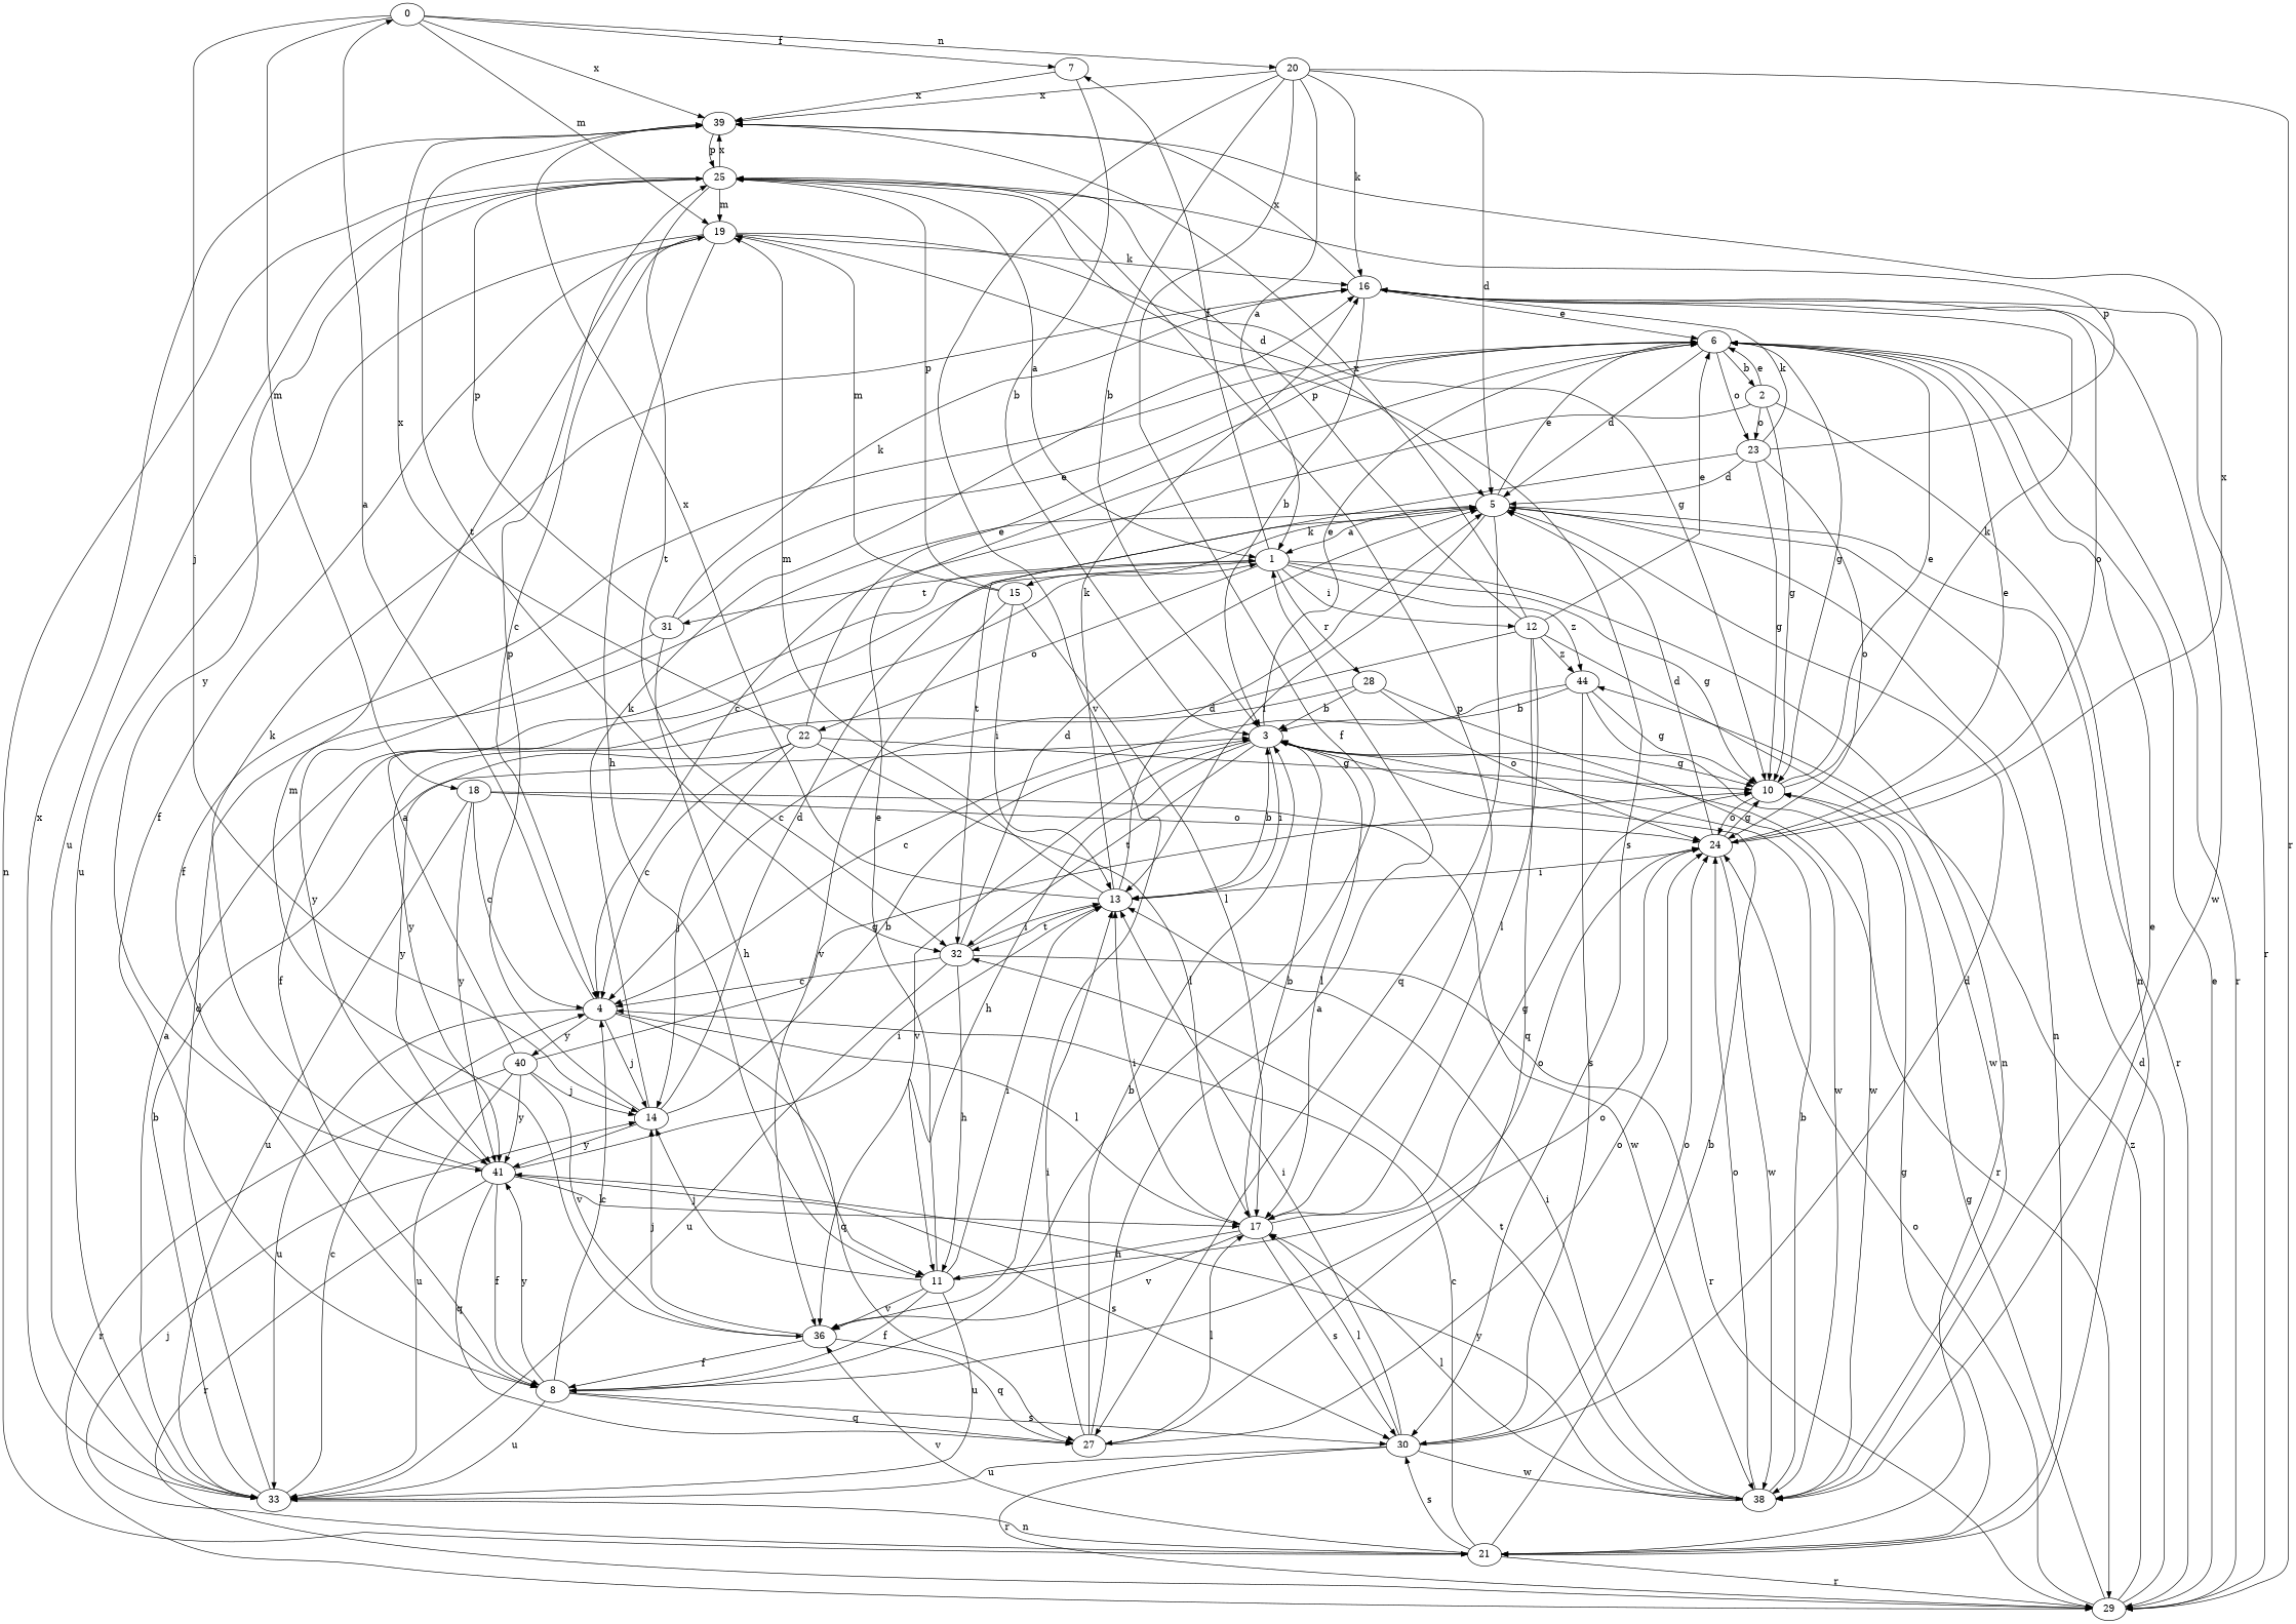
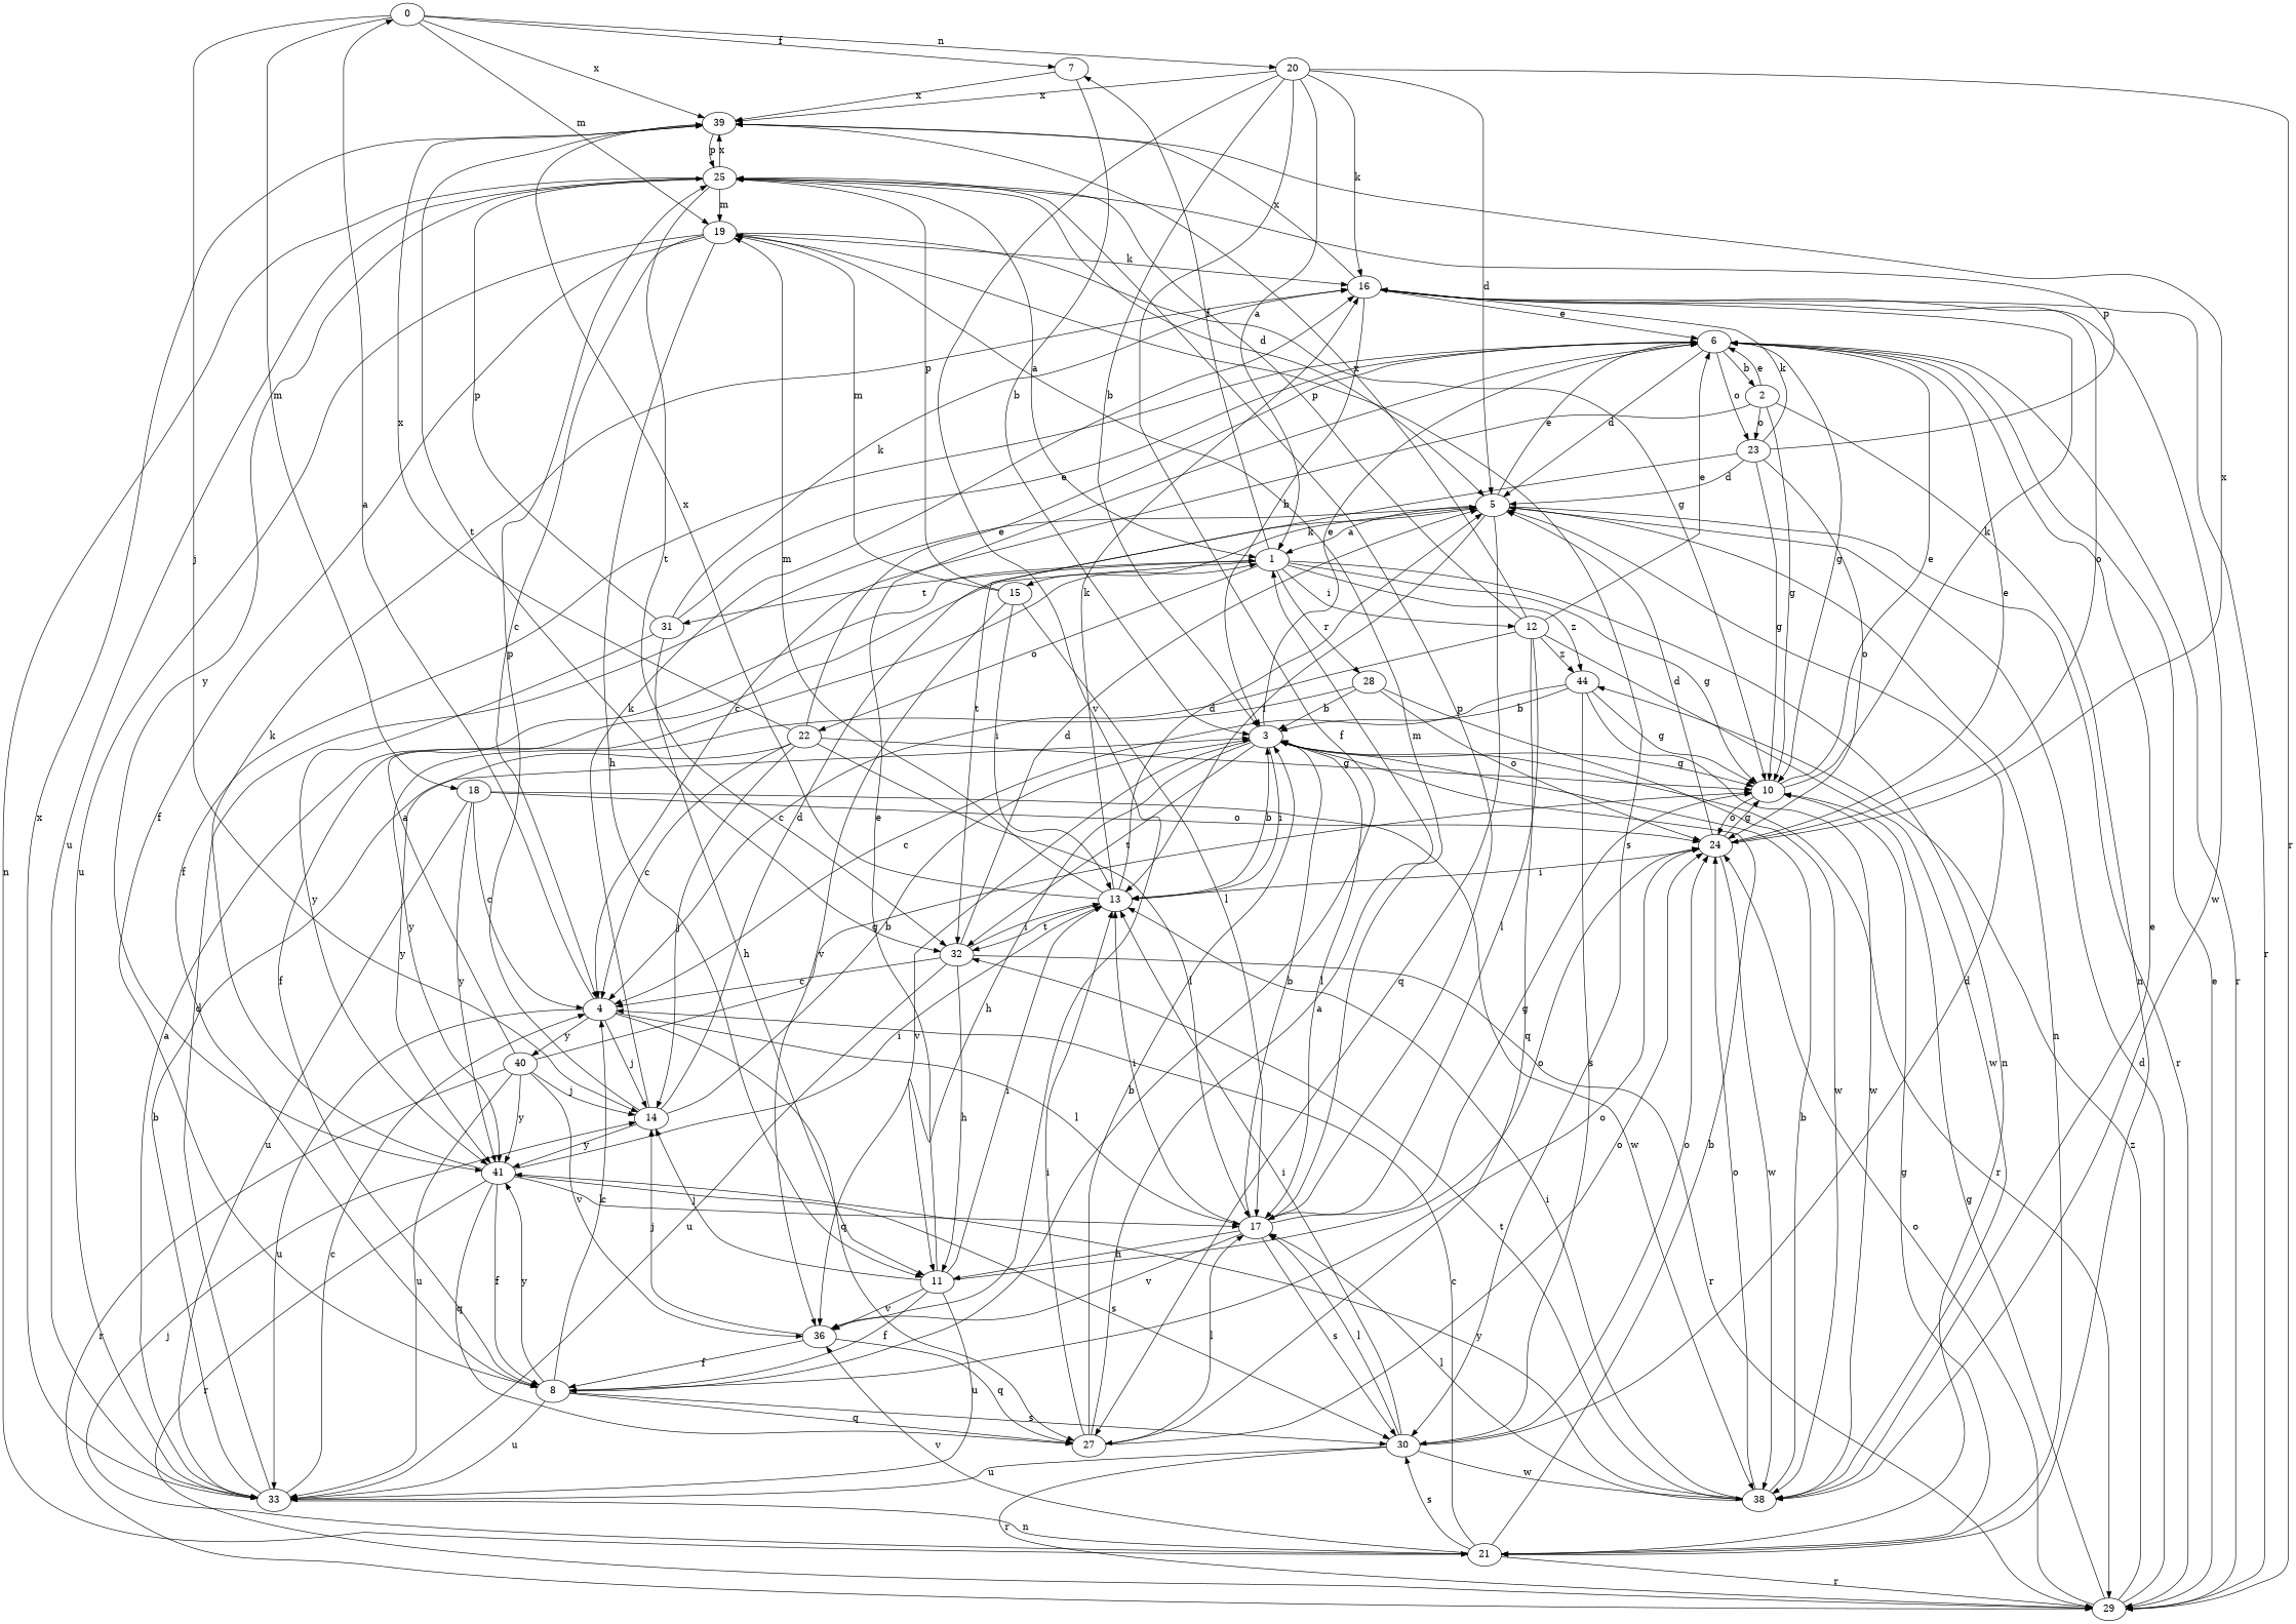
  strict digraph {
    0
    7
    14
    18
    19
    20
    39
    3
    5
    41
    16
    25
    4
    33
    24
    38
    8
    10
    11
    30
    1
    29
    36
    32
    12
    21
    22
    28
    31
    44
    27
    6
    17
    2
    23
    40
    13
    15
    0 -> 7 [label=f]
    0 -> 14 [label=j]
    0 -> 18 [label=m]
    0 -> 19 [label=m]
    0 -> 20 [label=n]
    0 -> 39 [label=x]
    7 -> 39 [label=x]
    7 -> 3 [label=b]
    14 -> 3 [label=b]
    14 -> 5 [label=d]
    14 -> 41 [label=y]
    14 -> 16 [label=k]
    14 -> 25 [label=p]
    18 -> 41 [label=y]
    18 -> 4 [label=c]
    18 -> 33 [label=u]
    18 -> 24 [label=o]
    18 -> 38 [label=w]
    19 -> 16 [label=k]
    19 -> 4 [label=c]
    19 -> 33 [label=u]
    19 -> 8 [label=f]
    19 -> 10 [label=g]
    19 -> 11 [label=h]
    19 -> 30 [label=s]
    20 -> 39 [label=x]
    20 -> 3 [label=b]
    20 -> 5 [label=d]
    20 -> 16 [label=k]
    20 -> 8 [label=f]
    20 -> 1 [label=a]
    20 -> 29 [label=r]
    20 -> 36 [label=v]
    39 -> 25 [label=p]
    39 -> 32 [label=t]
    3 -> 10 [label=g]
    3 -> 11 [label=h]
    3 -> 29 [label=r]
    3 -> 36 [label=v]
    3 -> 32 [label=t]
    3 -> 6 [label=e]
    3 -> 17 [label=l]
    3 -> 13 [label=i]
    5 -> 1 [label=a]
    5 -> 29 [label=r]
    5 -> 21 [label=n]
    5 -> 27 [label=q]
    5 -> 6 [label=e]
    5 -> 13 [label=i]
    5 -> 15 [label=k]
    41 -> 16 [label=k]
    41 -> 8 [label=f]
    41 -> 30 [label=s]
    41 -> 29 [label=r]
    41 -> 27 [label=q]
    41 -> 17 [label=l]
    41 -> 13 [label=i]
    16 -> 39 [label=x]
    16 -> 3 [label=b]
    16 -> 24 [label=o]
    16 -> 38 [label=w]
    16 -> 29 [label=r]
    16 -> 6 [label=e]
    25 -> 19 [label=m]
    25 -> 39 [label=x]
    25 -> 5 [label=d]
    25 -> 41 [label=y]
    25 -> 33 [label=u]
    25 -> 1 [label=a]
    25 -> 32 [label=t]
    25 -> 21 [label=n]
    4 -> 0 [label=a]
    4 -> 14 [label=j]
    4 -> 33 [label=u]
    4 -> 27 [label=q]
    4 -> 17 [label=l]
    4 -> 40 [label=y]
    33 -> 39 [label=x]
    33 -> 3 [label=b]
    33 -> 5 [label=d]
    33 -> 4 [label=c]
    33 -> 1 [label=a]
    33 -> 21 [label=n]
    24 -> 39 [label=x]
    24 -> 5 [label=d]
    24 -> 38 [label=w]
    24 -> 10 [label=g]
    24 -> 6 [label=e]
    24 -> 13 [label=i]
    38 -> 3 [label=b]
    38 -> 41 [label=y]
    38 -> 24 [label=o]
    38 -> 32 [label=t]
    38 -> 6 [label=e]
    38 -> 17 [label=l]
    38 -> 13 [label=i]
    8 -> 41 [label=y]
    8 -> 4 [label=c]
    8 -> 33 [label=u]
    8 -> 24 [label=o]
    8 -> 30 [label=s]
    8 -> 27 [label=q]
    10 -> 16 [label=k]
    10 -> 24 [label=o]
    10 -> 6 [label=e]
    11 -> 14 [label=j]
    11 -> 33 [label=u]
    11 -> 24 [label=o]
    11 -> 8 [label=f]
    11 -> 36 [label=v]
    11 -> 6 [label=e]
    11 -> 13 [label=i]
    30 -> 5 [label=d]
    30 -> 33 [label=u]
    30 -> 24 [label=o]
    30 -> 38 [label=w]
    30 -> 29 [label=r]
    30 -> 17 [label=l]
    30 -> 13 [label=i]
    1 -> 7 [label=f]
    1 -> 8 [label=f]
    1 -> 10 [label=g]
    1 -> 12 [label=i]
    1 -> 21 [label=n]
    1 -> 22 [label=o]
    1 -> 28 [label=r]
    1 -> 31 [label=t]
    1 -> 44 [label=z]
    29 -> 5 [label=d]
    29 -> 24 [label=o]
    29 -> 10 [label=g]
    29 -> 44 [label=z]
    29 -> 6 [label=e]
    36 -> 14 [label=j]
-   36 -> 19 [label=m]
+   17 -> 19 [label=m]
    36 -> 8 [label=f]
    36 -> 27 [label=q]
    32 -> 5 [label=d]
    32 -> 4 [label=c]
    32 -> 33 [label=u]
    32 -> 11 [label=h]
    32 -> 29 [label=r]
    32 -> 13 [label=i]
    12 -> 39 [label=x]
    12 -> 25 [label=p]
    12 -> 4 [label=c]
    12 -> 38 [label=w]
    12 -> 44 [label=z]
    12 -> 27 [label=q]
    12 -> 6 [label=e]
    12 -> 17 [label=l]
    21 -> 14 [label=j]
    21 -> 3 [label=b]
    21 -> 4 [label=c]
    21 -> 10 [label=g]
    21 -> 30 [label=s]
    21 -> 29 [label=r]
    21 -> 36 [label=v]
    22 -> 14 [label=j]
    22 -> 39 [label=x]
    22 -> 41 [label=y]
    22 -> 4 [label=c]
    22 -> 10 [label=g]
    22 -> 6 [label=e]
    22 -> 17 [label=l]
    28 -> 3 [label=b]
    28 -> 41 [label=y]
    28 -> 24 [label=o]
    28 -> 38 [label=w]
    31 -> 41 [label=y]
    31 -> 16 [label=k]
    31 -> 25 [label=p]
    31 -> 11 [label=h]
    31 -> 6 [label=e]
    44 -> 3 [label=b]
    44 -> 4 [label=c]
    44 -> 38 [label=w]
    44 -> 10 [label=g]
    44 -> 30 [label=s]
    27 -> 3 [label=b]
    27 -> 24 [label=o]
    27 -> 1 [label=a]
    27 -> 17 [label=l]
    27 -> 13 [label=i]
    6 -> 5 [label=d]
    6 -> 8 [label=f]
    6 -> 10 [label=g]
    6 -> 29 [label=r]
    6 -> 2 [label=b]
    6 -> 23 [label=o]
    17 -> 3 [label=b]
    17 -> 25 [label=p]
    17 -> 10 [label=g]
    17 -> 11 [label=h]
    17 -> 30 [label=s]
    17 -> 36 [label=v]
    17 -> 13 [label=i]
    2 -> 4 [label=c]
    2 -> 10 [label=g]
    2 -> 21 [label=n]
    2 -> 6 [label=e]
    2 -> 23 [label=o]
    23 -> 5 [label=d]
    23 -> 16 [label=k]
    23 -> 25 [label=p]
    23 -> 24 [label=o]
    23 -> 10 [label=g]
    23 -> 32 [label=t]
    40 -> 14 [label=j]
    40 -> 41 [label=y]
    40 -> 33 [label=u]
    40 -> 10 [label=g]
    40 -> 1 [label=a]
    40 -> 29 [label=r]
    40 -> 36 [label=v]
    13 -> 19 [label=m]
    13 -> 39 [label=x]
    13 -> 3 [label=b]
    13 -> 5 [label=d]
    13 -> 16 [label=k]
    13 -> 32 [label=t]
    15 -> 19 [label=m]
    15 -> 25 [label=p]
    15 -> 36 [label=v]
    15 -> 17 [label=l]
    15 -> 13 [label=i]
  }
